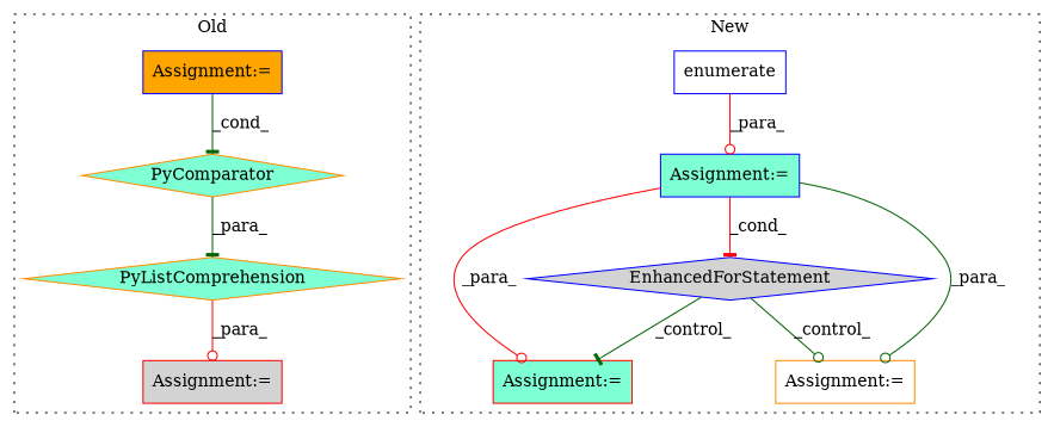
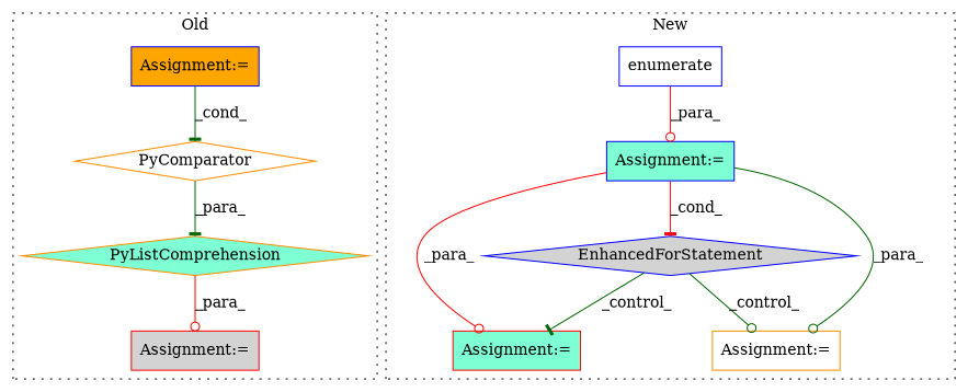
  digraph {
    node [a=7 color=blue fillcolor=white l=35 s=1699 shape=box style=filled]
    edge [arrowhead=odot color=darkgreen]
-   n1 [a=113 color=darkorange fillcolor=aquamarine label=PyComparator shape=diamond]
+   n1 [a=113 color=darkorange label=PyComparator shape=diamond]
    n2 [fillcolor=orange label="Assignment:="]
    n3 [a=109 color=darkorange fillcolor=aquamarine l=170 label=PyListComprehension s=1577 shape=diamond]
    n4 [color=red fillcolor=lightgrey l=17 label="Assignment:=" s=1560]
    n5 [a=32 l="10,1" label=enumerate s="1827,1851"]
    n6 [fillcolor=aquamarine l="63,2" label="Assignment:=" s="1744,1852"]
    n7 [a=70 fillcolor=lightgrey l="63,2" label=EnhancedForStatement s="1744,1852" shape=diamond]
    n8 [color=red fillcolor=aquamarine l=1 label="Assignment:=" s=2066]
    n9 [color=darkorange l=1 label="Assignment:=" s=2122]
    subgraph cluster_1 {
      label=Old
      style=dotted
      n1
      n2
      n3
      n4
    }
    subgraph cluster_2 {
      label=New
      style=dotted
      n5
      n6
      n7
      n8
      n9
    }
    n1 -> n3 [arrowhead=tee label=_para_]
    n2 -> n1 [arrowhead=tee label=_cond_]
    n3 -> n4 [color=red label=_para_]
    n5 -> n6 [color=red label=_para_]
    n6 -> n7 [arrowhead=tee color=red label=_cond_]
    n6 -> n8 [color=red label=_para_]
    n6 -> n9 [label=_para_]
    n7 -> n8 [arrowhead=tee label=_control_]
    n7 -> n9 [label=_control_]
  }
